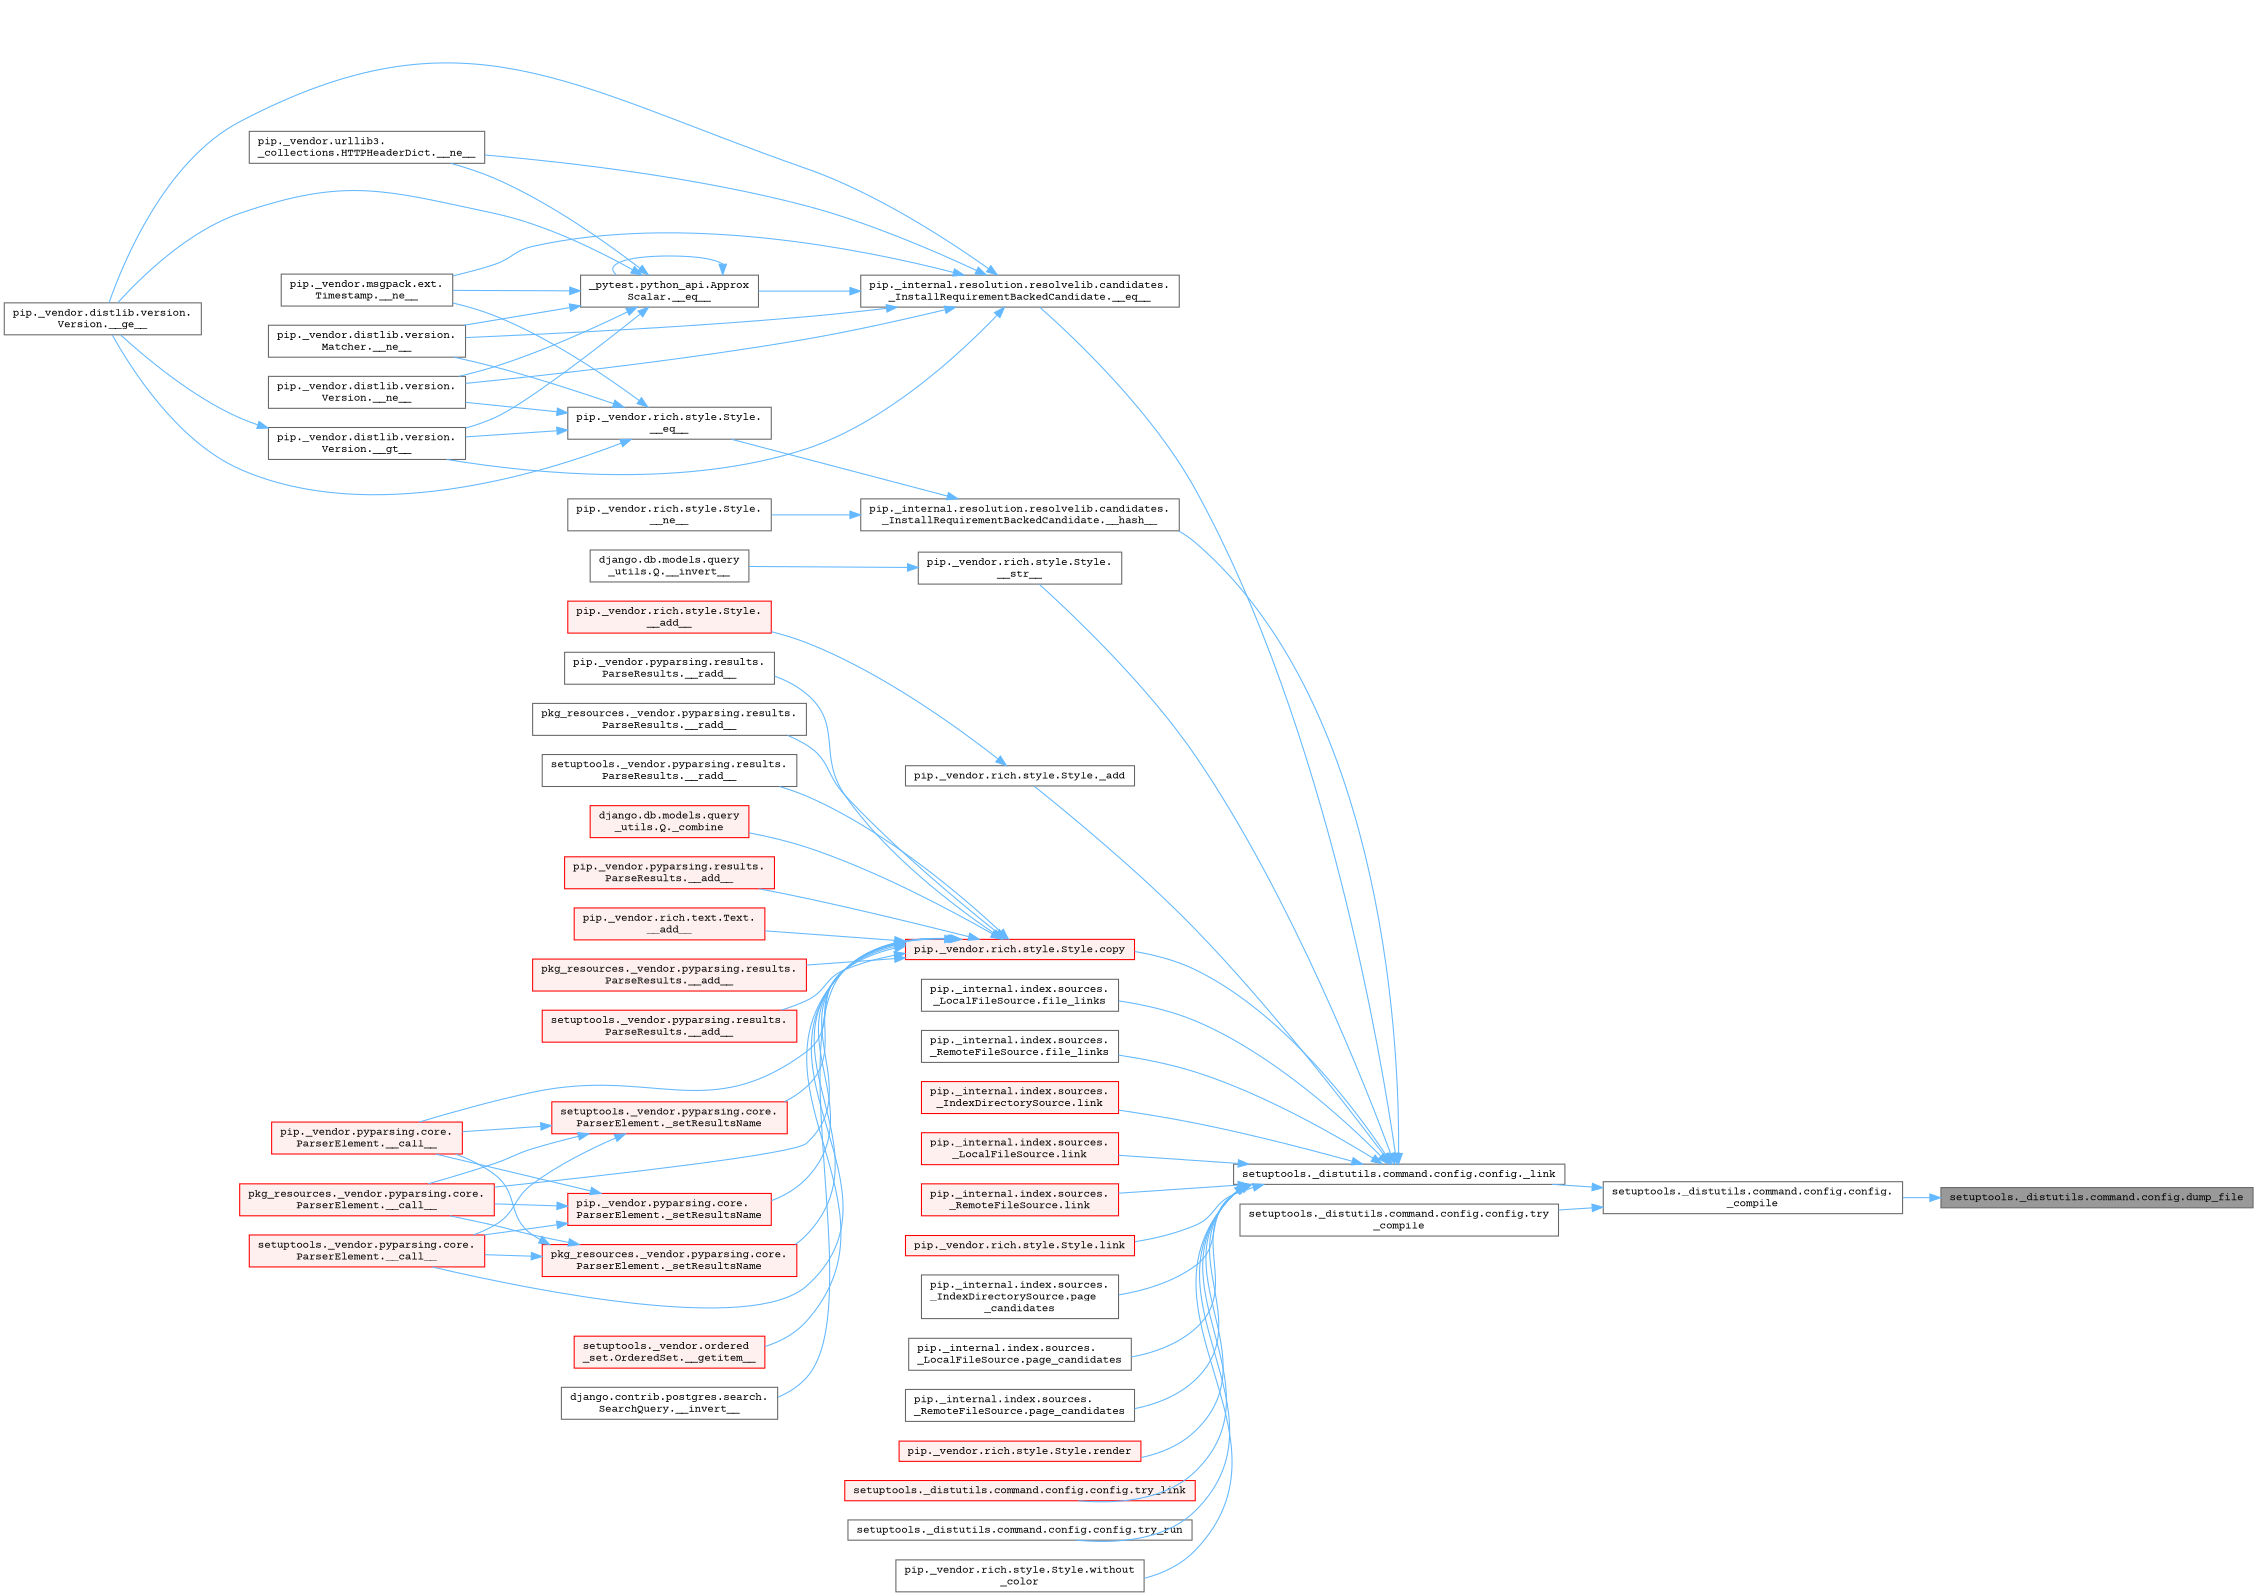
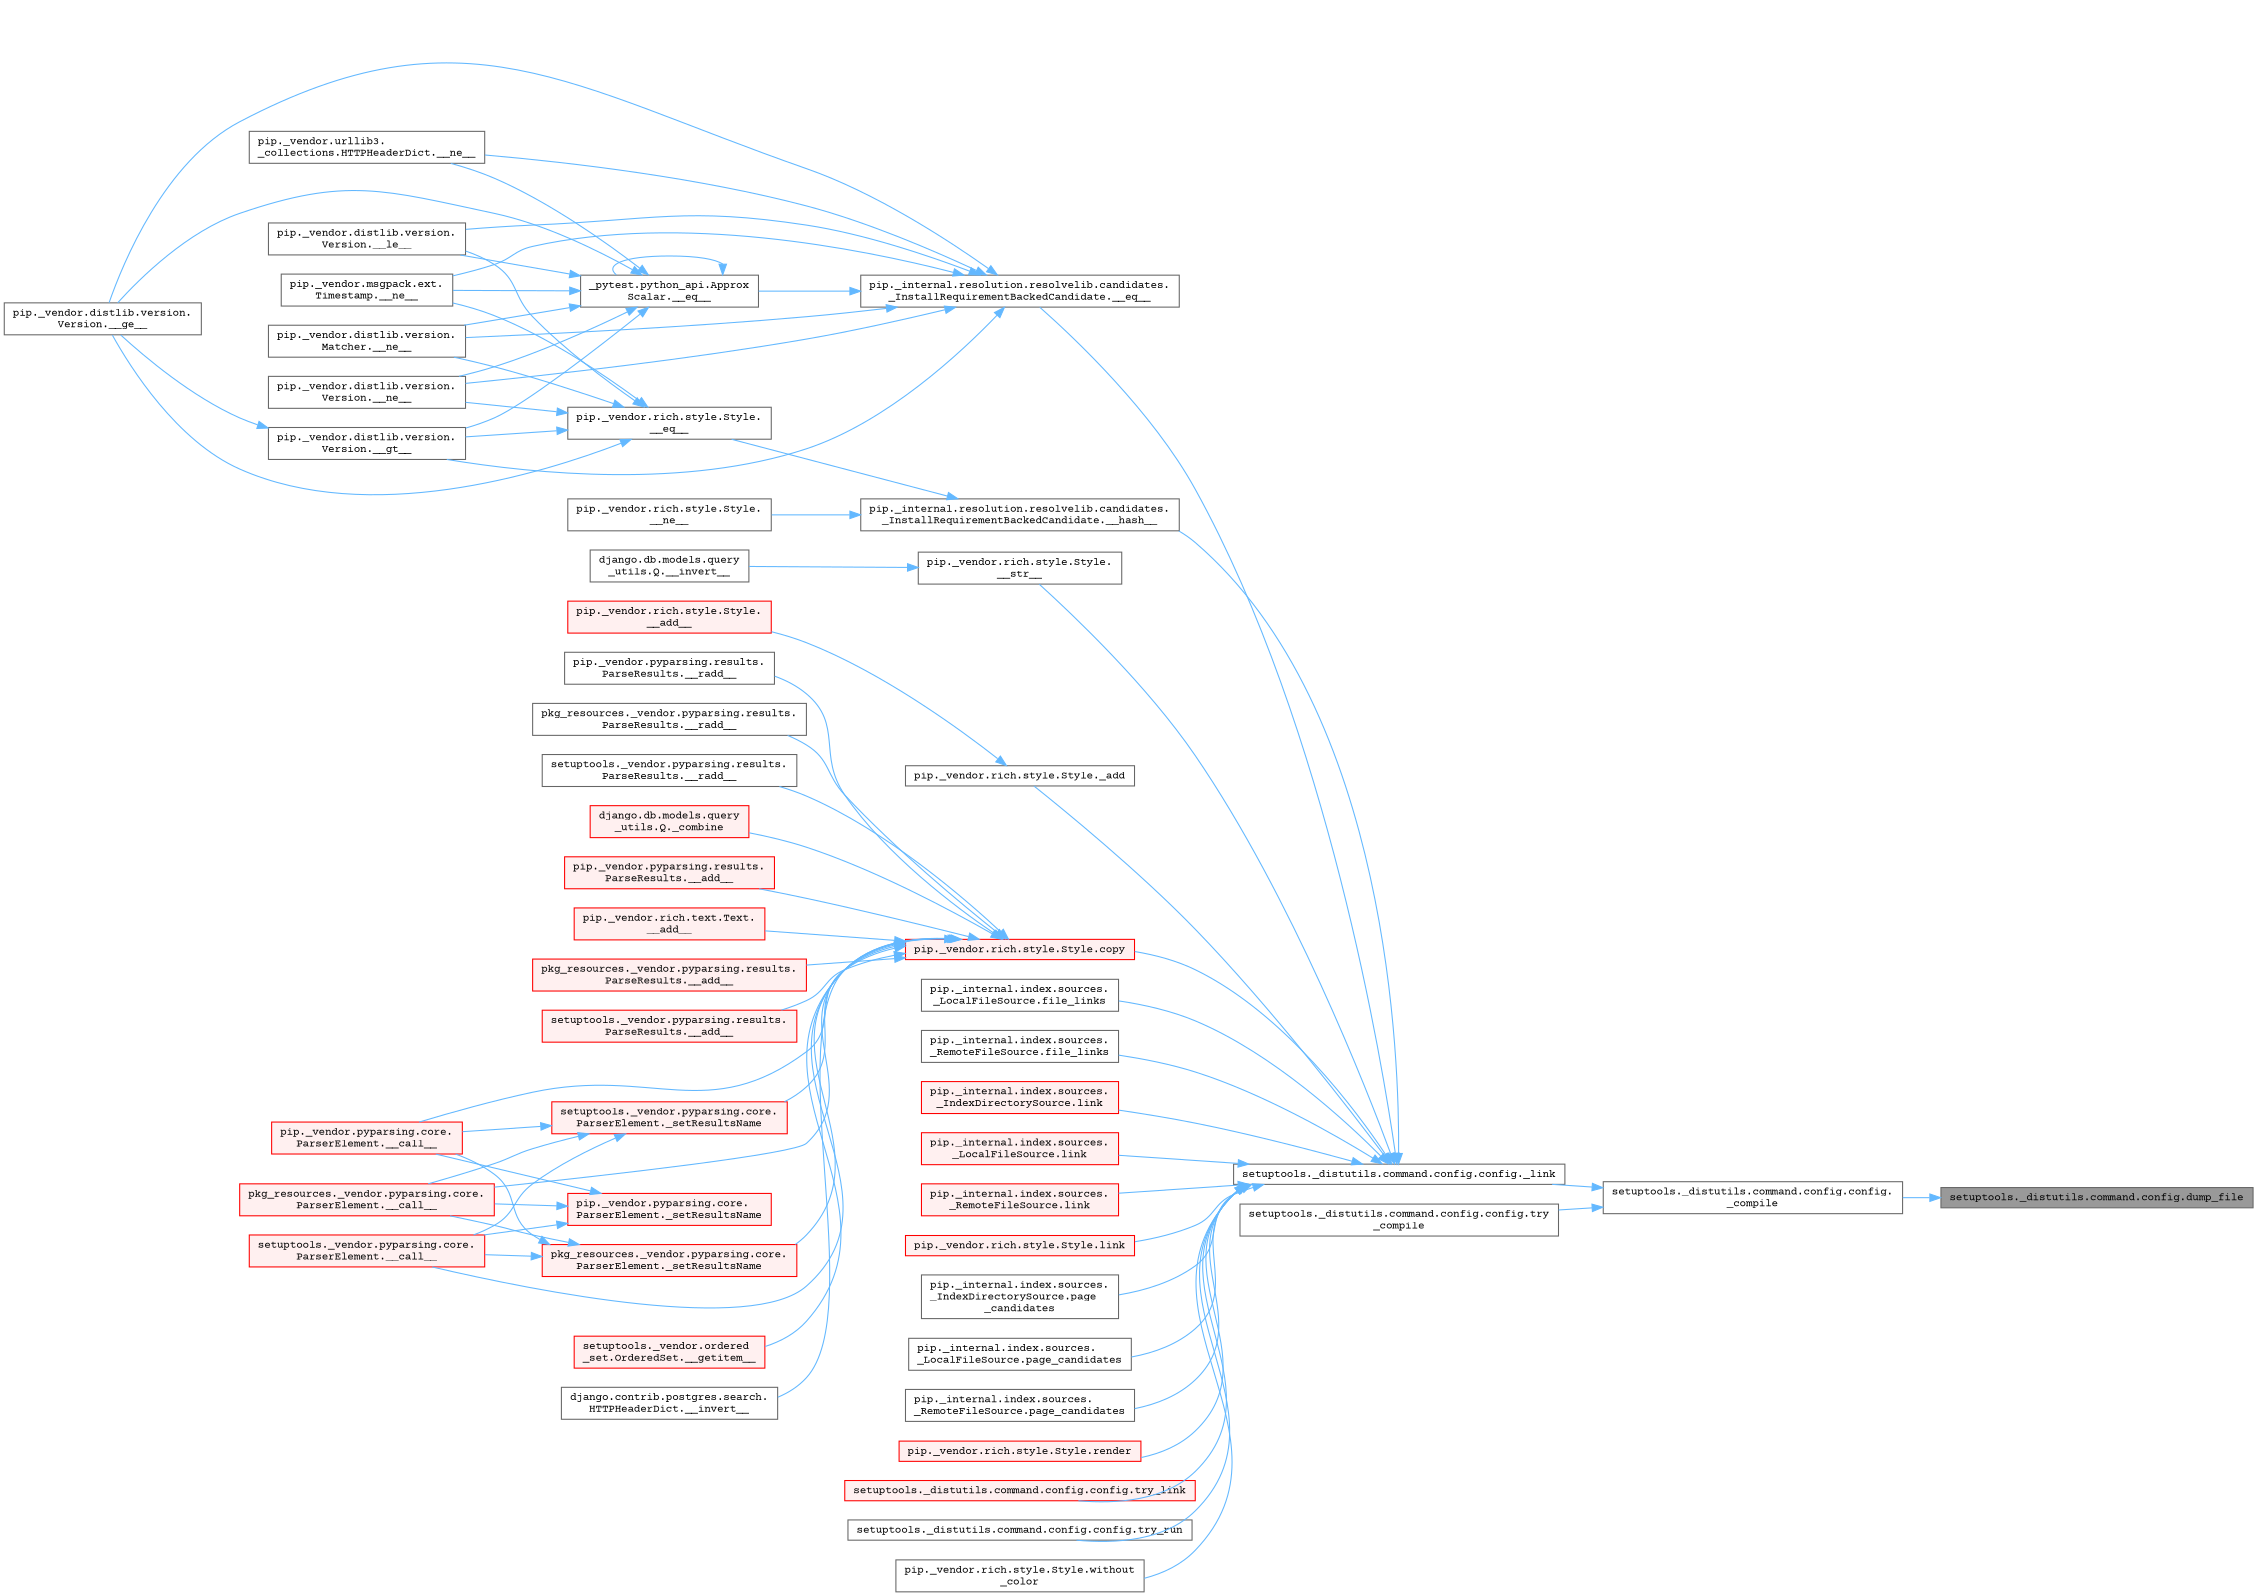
  digraph {
    fontname="Courier Prime"
    rankdir=RL
    node [color=grey40 fillcolor=white fontname="Courier Prime" fontsize=10 shape=box style=filled]
    edge [color=steelblue1 dir=back fontname="Courier Prime" fontsize=10 labelfontname=Helvetica labelfontsize=10 style=solid]
    n1 [color=gray40 fillcolor=grey60 fontcolor=black height=0.2 label="setuptools._distutils.command.config.dump_file" width=0.4]
    n2 [height=0.2 label="setuptools._distutils.command.config.config.\l_compile" width=0.4]
    n3 [height=0.2 label="setuptools._distutils.command.config.config._link" width=0.4]
    n4 [height=0.2 label="setuptools._distutils.command.config.config.try\l_compile" width=0.4]
    n5 [height=0.2 label="pip._internal.resolution.resolvelib.candidates.\l_InstallRequirementBackedCandidate.__eq__" width=0.4]
    n6 [height=0.2 label="pip._internal.resolution.resolvelib.candidates.\l_InstallRequirementBackedCandidate.__hash__" width=0.4]
    n7 [height=0.2 label="pip._vendor.rich.style.Style.\l__str__" width=0.4]
    n8 [height=0.2 label="pip._vendor.rich.style.Style._add" width=0.4]
    n9 [color=red fillcolor="#FFF0F0" height=0.2 label="pip._vendor.rich.style.Style.copy" width=0.4]
    n10 [height=0.2 label="pip._internal.index.sources.\l_LocalFileSource.file_links" width=0.4]
    n11 [height=0.2 label="pip._internal.index.sources.\l_RemoteFileSource.file_links" width=0.4]
    n12 [color=red fillcolor="#FFF0F0" height=0.2 label="pip._internal.index.sources.\l_IndexDirectorySource.link" width=0.4]
    n13 [color=red fillcolor="#FFF0F0" height=0.2 label="pip._internal.index.sources.\l_LocalFileSource.link" width=0.4]
    n14 [color=red fillcolor="#FFF0F0" height=0.2 label="pip._internal.index.sources.\l_RemoteFileSource.link" width=0.4]
    n15 [color=red fillcolor="#FFF0F0" height=0.2 label="pip._vendor.rich.style.Style.link" width=0.4]
    n16 [height=0.2 label="pip._internal.index.sources.\l_IndexDirectorySource.page\l_candidates" width=0.4]
    n17 [height=0.2 label="pip._internal.index.sources.\l_LocalFileSource.page_candidates" width=0.4]
    n18 [height=0.2 label="pip._internal.index.sources.\l_RemoteFileSource.page_candidates" width=0.4]
    n19 [color=red fillcolor="#FFF0F0" height=0.2 label="pip._vendor.rich.style.Style.render" width=0.4]
    n20 [color=red fillcolor="#FFF0F0" height=0.2 label="setuptools._distutils.command.config.config.try_link" width=0.4]
    n21 [height=0.2 label="setuptools._distutils.command.config.config.try_run" width=0.4]
    n22 [height=0.2 label="pip._vendor.rich.style.Style.without\l_color" width=0.4]
    n23 [height=0.2 label="_pytest.python_api.Approx\lScalar.__eq__" width=0.4]
    n24 [height=0.2 label="pip._vendor.distlib.version.\lVersion.__ge__" width=0.4]
    n25 [height=0.2 label="pip._vendor.distlib.version.\lVersion.__gt__" width=0.4]
+   n26 [height=0.2 label="pip._vendor.distlib.version.\lVersion.__le__" width=0.4]
    n27 [height=0.2 label="pip._vendor.distlib.version.\lMatcher.__ne__" width=0.4]
    n28 [height=0.2 label="pip._vendor.distlib.version.\lVersion.__ne__" width=0.4]
    n29 [height=0.2 label="pip._vendor.msgpack.ext.\lTimestamp.__ne__" width=0.4]
    n30 [height=0.2 label="pip._vendor.urllib3.\l_collections.HTTPHeaderDict.__ne__" width=0.4]
    n31 [height=0.2 label="pip._vendor.rich.style.Style.\l__eq__" width=0.4]
    n32 [height=0.2 label="pip._vendor.rich.style.Style.\l__ne__" width=0.4]
    n33 [height=0.2 label="django.db.models.query\l_utils.Q.__invert__" width=0.4]
    n34 [color=red fillcolor="#FFF0F0" height=0.2 label="pip._vendor.rich.style.Style.\l__add__" width=0.4]
    n35 [color=red fillcolor="#FFF0F0" height=0.2 label="pip._vendor.pyparsing.results.\lParseResults.__add__" width=0.4]
    n36 [color=red fillcolor="#FFF0F0" height=0.2 label="pip._vendor.rich.text.Text.\l__add__" width=0.4]
    n37 [color=red fillcolor="#FFF0F0" height=0.2 label="pkg_resources._vendor.pyparsing.results.\lParseResults.__add__" width=0.4]
    n38 [color=red fillcolor="#FFF0F0" height=0.2 label="setuptools._vendor.pyparsing.results.\lParseResults.__add__" width=0.4]
    n39 [color=red fillcolor="#FFF0F0" height=0.2 label="pip._vendor.pyparsing.core.\lParserElement.__call__" width=0.4]
    n40 [color=red fillcolor="#FFF0F0" height=0.2 label="pkg_resources._vendor.pyparsing.core.\lParserElement.__call__" width=0.4]
    n41 [color=red fillcolor="#FFF0F0" height=0.2 label="setuptools._vendor.pyparsing.core.\lParserElement.__call__" width=0.4]
    n42 [color=red fillcolor="#FFF0F0" height=0.2 label="setuptools._vendor.ordered\l_set.OrderedSet.__getitem__" width=0.4]
-   n43 [height=0.2 label="django.contrib.postgres.search.\lSearchQuery.__invert__" width=0.4]
+   n43 [height=0.2 label="django.contrib.postgres.search.\lHTTPHeaderDict.__invert__" width=0.4]
    n44 [height=0.2 label="pip._vendor.pyparsing.results.\lParseResults.__radd__" width=0.4]
    n45 [height=0.2 label="pkg_resources._vendor.pyparsing.results.\lParseResults.__radd__" width=0.4]
    n46 [height=0.2 label="setuptools._vendor.pyparsing.results.\lParseResults.__radd__" width=0.4]
    n47 [color=red fillcolor="#FFF0F0" height=0.2 label="django.db.models.query\l_utils.Q._combine" width=0.4]
    n48 [color=red fillcolor="#FFF0F0" height=0.2 label="pip._vendor.pyparsing.core.\lParserElement._setResultsName" width=0.4]
    n49 [color=red fillcolor="#FFF0F0" height=0.2 label="pkg_resources._vendor.pyparsing.core.\lParserElement._setResultsName" width=0.4]
    n50 [color=red fillcolor="#FFF0F0" height=0.2 label="setuptools._vendor.pyparsing.core.\lParserElement._setResultsName" width=0.4]
    n1 -> n2
    n2 -> n3
    n2 -> n4
    n3 -> n5
    n3 -> n6
    n3 -> n7
    n3 -> n8
    n3 -> n9
    n3 -> n10
    n3 -> n11
    n3 -> n12
    n3 -> n13
    n3 -> n14
    n3 -> n15
    n3 -> n16
    n3 -> n17
    n3 -> n18
    n3 -> n19
    n3 -> n20
    n3 -> n21
    n3 -> n22
    n5 -> n23
    n5 -> n24
    n5 -> n25
+   n5 -> n26
    n5 -> n27
    n5 -> n28
    n5 -> n29
    n5 -> n30
    n6 -> n31
    n6 -> n32
    n7 -> n33
    n8 -> n34
    n9 -> n35
    n9 -> n36
    n9 -> n37
    n9 -> n38
    n9 -> n39
    n9 -> n40
    n9 -> n41
    n9 -> n42
    n9 -> n43
    n9 -> n44
    n9 -> n45
    n9 -> n46
    n9 -> n47
-   n9 -> n48
    n9 -> n49
    n9 -> n50
    n23 -> n23
    n23 -> n24
    n23 -> n25
+   n23 -> n26
    n23 -> n27
    n23 -> n28
    n23 -> n29
    n23 -> n30
    n25 -> n24
    n31 -> n24
    n31 -> n25
+   n31 -> n26
    n31 -> n27
    n31 -> n28
    n31 -> n29
    n48 -> n39
    n48 -> n40
    n48 -> n41
    n49 -> n39
    n49 -> n40
    n49 -> n41
    n50 -> n39
    n50 -> n40
    n50 -> n41
  }
